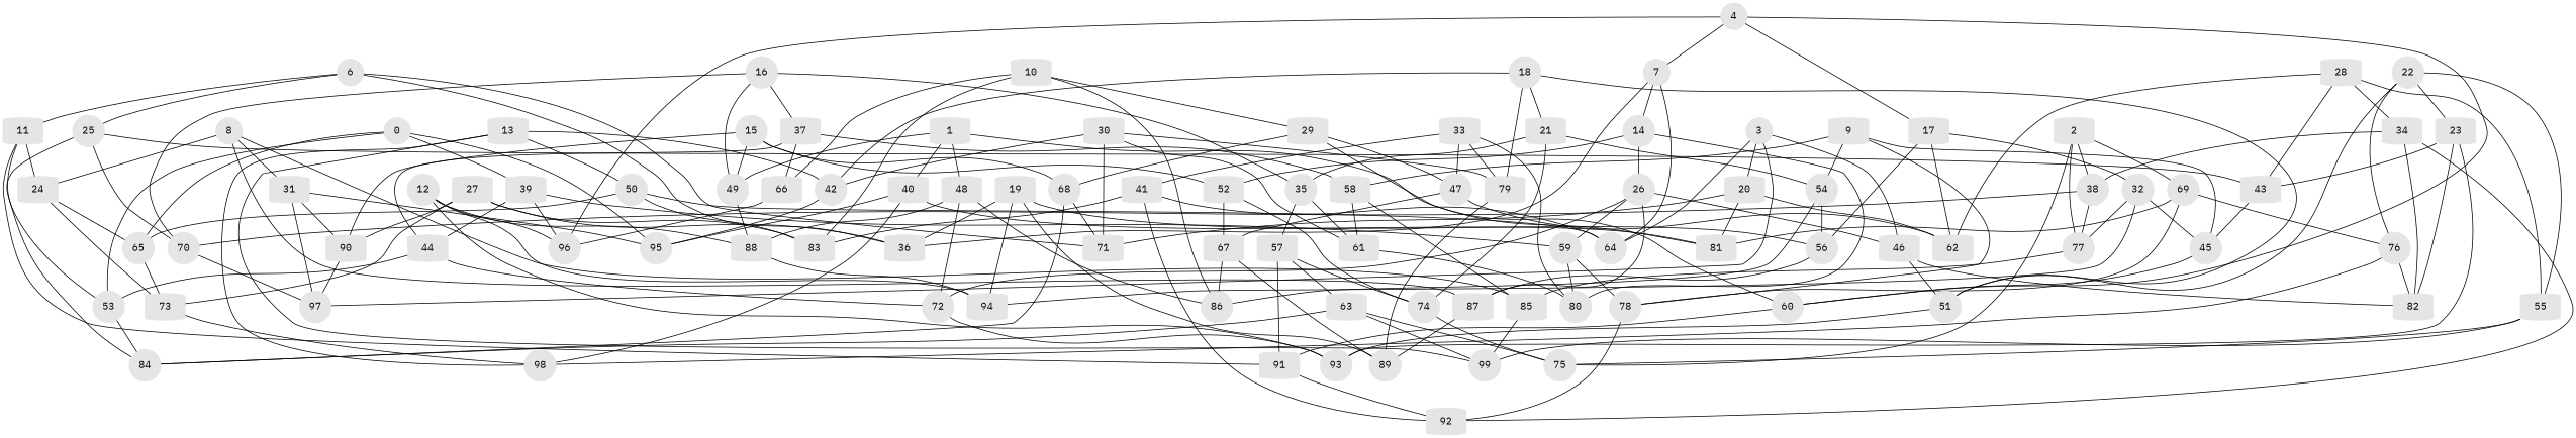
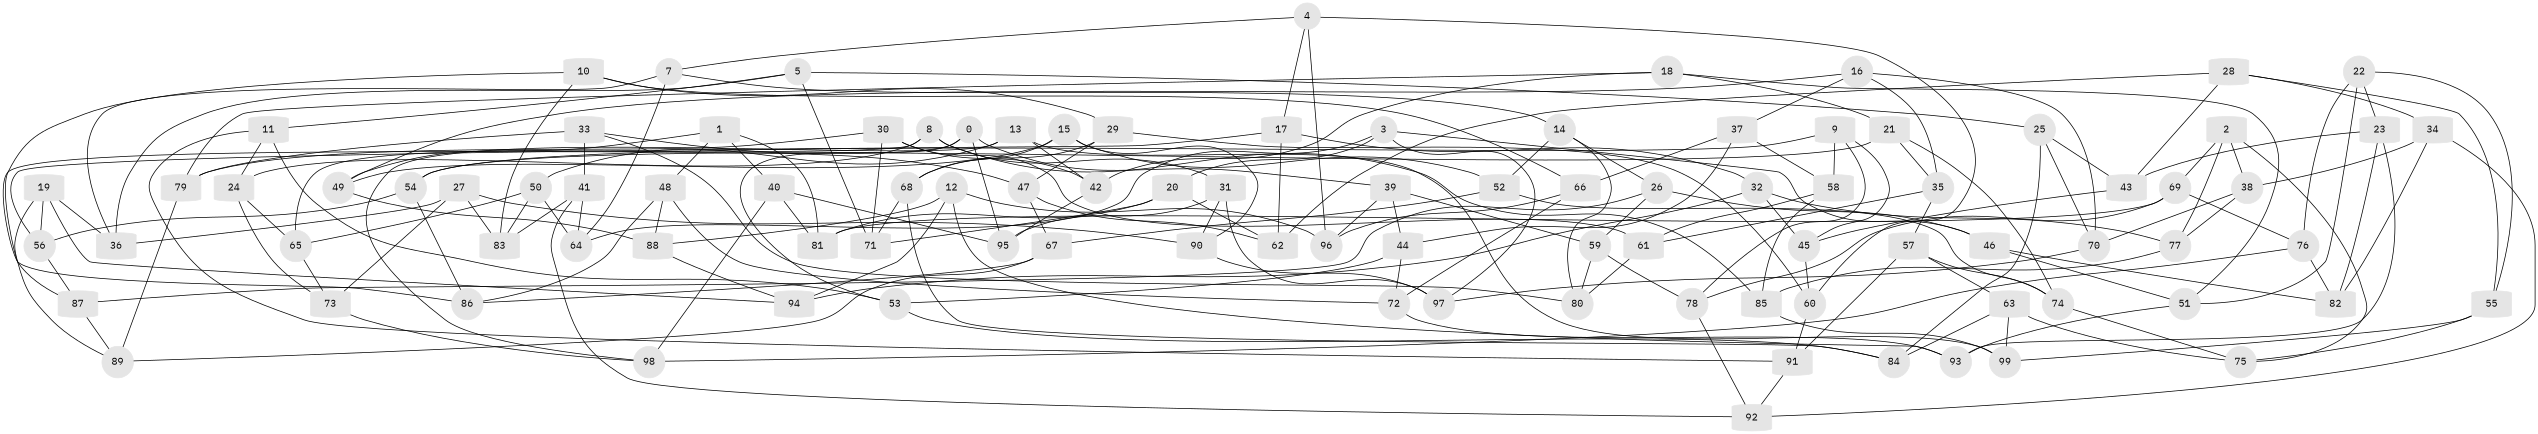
  graph {
    fontname="IBM Plex Mono"
    node [color=gray90 fontname="IBM Plex Mono" shape=cylinder style=filled]
    edge [fontname="IBM Plex Mono"]
    1
    40
    48
    49 [shape=circle]
    81
    95 [shape=circle]
    98 [shape=circle]
    86 [shape=circle]
    88
    72 [shape=circle]
    2
    38 [shape=circle]
    69 [shape=circle]
    75 [shape=circle]
    77 [shape=circle]
    70 [shape=circle]
    78 [shape=circle]
    76 [shape=circle]
    85
    20
    3 [shape=circle]
    46
    64 [shape=circle]
    97 [shape=circle]
    71
    62
    51 [shape=circle]
    82
    4 [shape=circle]
    7 [shape=circle]
    17
    60 [shape=circle]
    96 [shape=circle]
    36
    14 [shape=circle]
    32 [shape=circle]
    56 [shape=circle]
    91
    n39 [label=0 shape=circle]
    39
    53 [shape=circle]
    65 [shape=circle]
    59 [shape=circle]
    44
    84 [shape=circle]
    73
    11
-   6 [shape=circle]
+   6 [shape=circle label=5]
    25 [shape=circle]
    24
    43
    26 [shape=circle]
    52
    80 [shape=circle]
    8 [shape=circle]
    31
    87
    90
    99 [shape=circle]
    89 [shape=circle]
    9
    45 [shape=circle]
    54 [shape=circle]
    58
    61
    92
    10
    29
    66
    83
    68 [shape=circle]
    47 [shape=circle]
    12 [shape=circle]
    93 [shape=circle]
    94
    13
    42 [shape=circle]
    50 [shape=circle]
    74 [shape=circle]
    67
    15 [shape=circle]
    16 [shape=circle]
    35 [shape=circle]
    37
    57
    18 [shape=circle]
    21
    79
    19
    22 [shape=circle]
    23
    55
    27
    28
    34
    30
    33
    41
    63
    1 -- 40
    1 -- 48
    1 -- 49
    1 -- 81
    40 -- 81
    40 -- 95
    40 -- 98
    48 -- 86
    48 -- 88
    48 -- 72
    49 -- 88
    88 -- 94
    72 -- 93
    2 -- 38
    2 -- 69
    2 -- 75
    2 -- 77
    38 -- 77
    38 -- 70
    69 -- 81
    69 -- 78
    69 -- 76
    77 -- 85
    70 -- 97
    78 -- 92
    76 -- 98
    76 -- 82
    85 -- 99
    20 -- 81
    20 -- 71
    20 -- 62
    3 -- 20
    3 -- 46
    3 -- 64
    3 -- 97
    46 -- 51
    46 -- 82
    51 -- 93
    4 -- 7
    4 -- 17
    4 -- 60
    4 -- 96
    7 -- 64
    7 -- 36
    7 -- 14
    17 -- 62
    17 -- 32
    17 -- 56
    60 -- 91
    14 -- 26
    14 -- 52
    14 -- 80
    32 -- 77
    32 -- 45
    32 -- 94
    56 -- 87
    91 -- 92
    n39 -- 95
    n39 -- 39
    n39 -- 53
    n39 -- 65
    39 -- 96
    39 -- 59
    39 -- 44
    53 -- 84
    65 -- 73
    59 -- 78
    59 -- 80
    44 -- 72
    44 -- 53
    73 -- 98
    11 -- 91
    11 -- 53
    11 -- 24
    6 -- 71
    6 -- 36
    6 -- 11
    6 -- 25
    25 -- 70
    25 -- 84
    25 -- 43
    24 -- 65
    24 -- 73
    43 -- 45
    26 -- 46
    26 -- 59
    26 -- 87
    52 -- 74
    52 -- 67
    8 -- 85
    8 -- 24
    8 -- 31
    8 -- 87
    31 -- 95
    31 -- 97
    31 -- 90
    87 -- 89
    90 -- 97
    9 -- 78
    9 -- 45
    9 -- 54
    9 -- 58
    45 -- 60
    54 -- 86
    54 -- 56
    58 -- 85
    58 -- 61
    61 -- 80
    10 -- 86
    10 -- 29
    10 -- 66
    10 -- 83
    29 -- 60
    29 -- 68
    29 -- 47
-   26 -- 72
+   66 -- 72
    66 -- 96
    68 -- 71
    68 -- 84
    47 -- 62
    47 -- 67
    12 -- 88
    12 -- 96
    12 -- 93
    12 -- 94
    13 -- 98
    13 -- 99
    13 -- 42
    13 -- 50
    42 -- 95
    50 -- 64
    50 -- 65
    50 -- 83
    74 -- 75
    67 -- 86
    67 -- 89
    15 -- 49
    15 -- 52
    15 -- 90
    15 -- 68
    16 -- 49
    16 -- 70
    16 -- 35
    16 -- 37
    35 -- 61
    35 -- 57
    37 -- 44
    37 -- 58
    37 -- 66
    57 -- 91
    57 -- 74
    57 -- 63
    18 -- 51
    18 -- 42
    18 -- 21
    18 -- 79
    21 -- 54
    21 -- 74
    21 -- 35
    79 -- 89
    19 -- 36
    19 -- 56
    19 -- 89
    19 -- 94
    22 -- 76
    22 -- 51
    22 -- 23
    22 -- 55
    23 -- 82
    23 -- 43
    23 -- 93
    55 -- 75
    55 -- 99
    27 -- 36
    27 -- 73
    27 -- 90
    27 -- 83
    28 -- 62
    28 -- 43
    28 -- 55
    28 -- 34
    34 -- 38
    34 -- 82
    34 -- 92
    30 -- 71
    30 -- 61
    30 -- 42
    30 -- 79
    33 -- 80
    33 -- 47
    33 -- 79
    33 -- 41
    41 -- 64
    41 -- 92
    41 -- 83
    63 -- 75
    63 -- 84
    63 -- 99
  }
